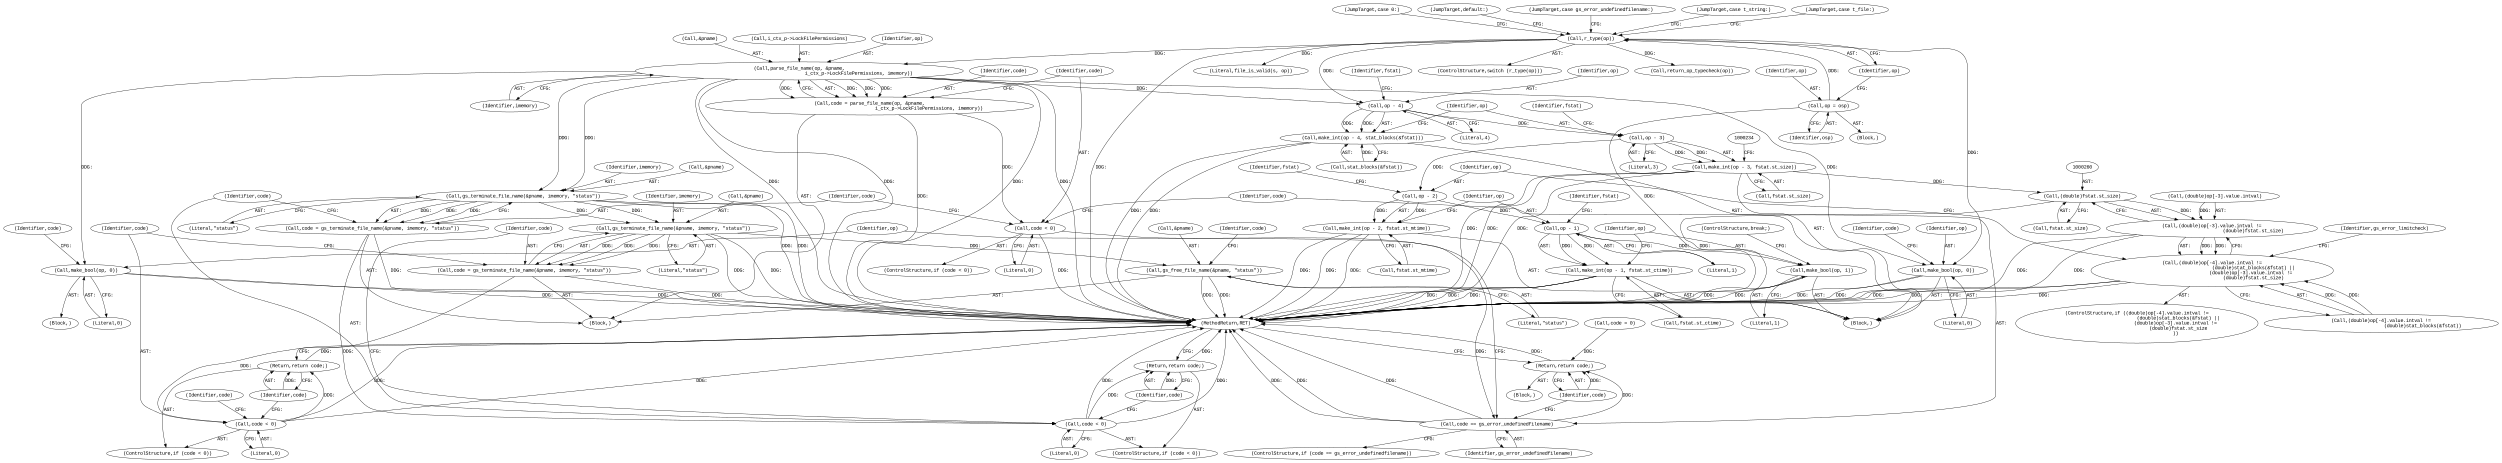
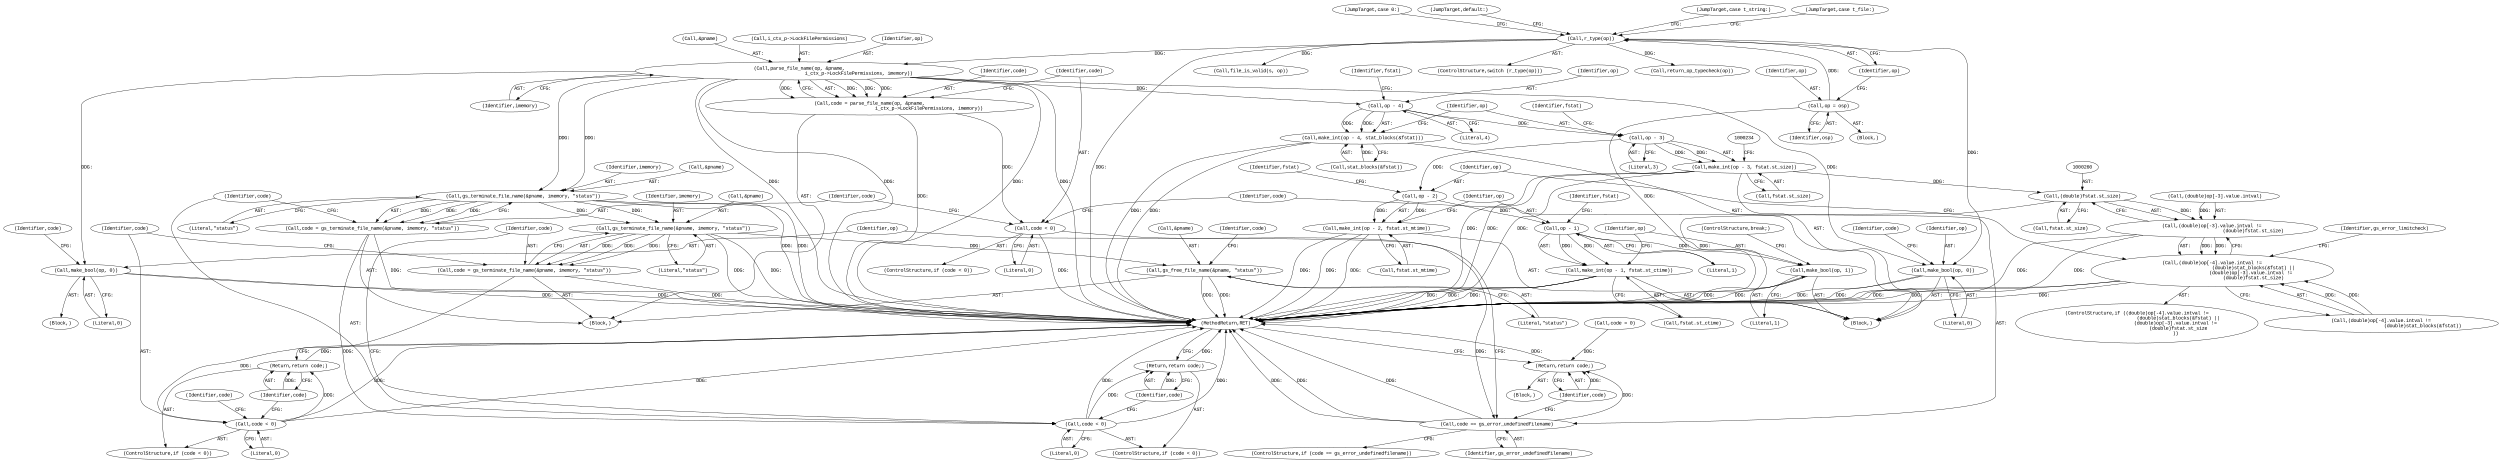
  digraph {
    fontname="Liberation Mono"
    node [fontname="Liberation Mono"]
    edge [fontname="Liberation Mono"]
    n1 [label="(Call,parse_file_name(op, &pname,\n                                           i_ctx_p->LockFilePermissions, imemory))"]
    n2 [label="(Call,code = parse_file_name(op, &pname,\n                                           i_ctx_p->LockFilePermissions, imemory))"]
    n3 [label="(Call,make_bool(op, 0))"]
    n4 [label="(Call,gs_terminate_file_name(&pname, imemory, \"status\"))"]
    n5 [label="(Call,op - 4)"]
    n6 [label="(Call,make_bool(op, 0))"]
    n7 [label="(MethodReturn,RET)"]
    n8 [label="(Identifier,imemory)"]
    n9 [label="(Call,code < 0)"]
    n10 [label="(Block,)"]
    n11 [label="(Block,)"]
    n12 [label="(Literal,0)"]
    n13 [label="(Call,code = gs_terminate_file_name(&pname, imemory, \"status\"))"]
    n14 [label="(Call,gs_terminate_file_name(&pname, imemory, \"status\"))"]
    n15 [label="(Literal,\"status\")"]
    n16 [label="(Call,make_int(op - 4, stat_blocks(&fstat)))"]
    n17 [label="(Call,op - 3)"]
    n18 [label="(Literal,4)"]
    n19 [label="(Block,)"]
    n20 [label="(Literal,0)"]
    n21 [label="(Return,return code;)"]
    n22 [label="(Return,return code;)"]
    n23 [label="(Return,return code;)"]
    n24 [label="(Call,r_type(op))"]
-   n25 [label="(Literal,file_is_valid(s, op))"]
+   n25 [label="(Call,file_is_valid(s, op))"]
    n26 [label="(Identifier,op)"]
    n27 [label="(ControlStructure,switch (r_type(op)))"]
    n28 [label="(Call,return_op_typecheck(op))"]
    n29 [label="(Call,op = osp)"]
    n30 [label="(Identifier,osp)"]
    n31 [label="(Block,)"]
    n32 [label="(Call,code == gs_error_undefinedfilename)"]
    n33 [label="(Literal,0)"]
    n34 [label="(ControlStructure,if (code < 0))"]
    n35 [label="(ControlStructure,if (code == gs_error_undefinedfilename))"]
    n36 [label="(Identifier,gs_error_undefinedfilename)"]
    n37 [label="(Block,)"]
    n38 [label="(Identifier,code)"]
    n39 [label="(Call,code < 0)"]
    n40 [label="(Call,code = gs_terminate_file_name(&pname, imemory, \"status\"))"]
    n41 [label="(Call,gs_free_file_name(&pname, \"status\"))"]
    n42 [label="(Literal,\"status\")"]
    n43 [label="(Literal,0)"]
    n44 [label="(ControlStructure,if (code < 0))"]
    n45 [label="(Identifier,code)"]
    n46 [label="(Call,code < 0)"]
    n47 [label="(Literal,\"status\")"]
    n48 [label="(ControlStructure,if (code < 0))"]
    n49 [label="(Literal,0)"]
    n50 [label="(Identifier,code)"]
    n51 [label="(Call,stat_blocks(&fstat))"]
    n52 [label="(Call,make_int(op - 3, fstat.st_size))"]
    n53 [label="(Call,op - 2)"]
    n54 [label="(Literal,3)"]
    n55 [label="(Call,(double)fstat.st_size)"]
    n56 [label="(Call,fstat.st_size)"]
    n57 [label="(Call,make_int(op - 2, fstat.st_mtime))"]
    n58 [label="(Call,op - 1)"]
    n59 [label="(Call,(double)op[-3].value.intval !=\n                              (double)fstat.st_size)"]
    n60 [label="(Call,fstat.st_size)"]
    n61 [label="(Call,(double)op[-4].value.intval !=\n                              (double)stat_blocks(&fstat) ||\n                            (double)op[-3].value.intval !=\n                              (double)fstat.st_size)"]
    n62 [label="(Call,(double)op[-4].value.intval !=\n                              (double)stat_blocks(&fstat))"]
    n63 [label="(ControlStructure,if ((double)op[-4].value.intval !=\n                              (double)stat_blocks(&fstat) ||\n                            (double)op[-3].value.intval !=\n                              (double)fstat.st_size\n                            ))"]
    n64 [label="(Call,fstat.st_mtime)"]
    n65 [label="(Call,make_int(op - 1, fstat.st_ctime))"]
    n66 [label="(Call,make_bool(op, 1))"]
    n67 [label="(Literal,1)"]
    n68 [label="(Call,fstat.st_ctime)"]
    n69 [label="(Literal,1)"]
    n70 [label="(Call,&pname)"]
    n71 [label="(Identifier,op)"]
    n72 [label="(JumpTarget,case 0:)"]
    n73 [label="(Identifier,fstat)"]
    n74 [label="(Identifier,gs_error_limitcheck)"]
    n75 [label="(Identifier,fstat)"]
    n76 [label="(Identifier,op)"]
    n77 [label="(Identifier,code)"]
    n78 [label="(Identifier,imemory)"]
    n79 [label="(JumpTarget,default:)"]
    n80 [label="(Identifier,code)"]
    n81 [label="(Call,&pname)"]
    n82 [label="(Identifier,code)"]
    n83 [label="(Call,i_ctx_p->LockFilePermissions)"]
    n84 [label="(Identifier,code)"]
    n85 [label="(Identifier,op)"]
    n86 [label="(Identifier,fstat)"]
    n87 [label="(Call,(double)op[-3].value.intval)"]
    n88 [label="(Identifier,code)"]
    n89 [label="(Identifier,code)"]
    n90 [label="(Identifier,op)"]
    n91 [label="(Call,code = 0)"]
    n92 [label="(Identifier,code)"]
    n93 [label="(Identifier,op)"]
    n94 [label="(Identifier,op)"]
    n95 [label="(ControlStructure,break;)"]
    n96 [label="(Call,&pname)"]
    n97 [label="(Call,&pname)"]
    n98 [label="(Identifier,fstat)"]
    n99 [label="(Identifier,code)"]
-   n100 [label="(JumpTarget,case gs_error_undefinedfilename:)"]
    n101 [label="(Identifier,op)"]
    n102 [label="(Identifier,op)"]
    n103 [label="(Identifier,code)"]
    n104 [label="(JumpTarget,case t_string:)"]
    n105 [label="(Identifier,code)"]
    n106 [label="(JumpTarget,case t_file:)"]
    n107 [label="(Identifier,imemory)"]
    n108 [label="(Identifier,op)"]
    n109 [label="(Identifier,code)"]
    1000234
    1000260
    n1 -> n2 [label="AST: "]
    n1 -> n2 [label="DDG: "]
    n1 -> n2 [label="DDG: "]
    n1 -> n2 [label="DDG: "]
    n1 -> n2 [label="DDG: "]
    n1 -> n3 [label="DDG: "]
    n1 -> n4 [label="DDG: "]
    n1 -> n4 [label="DDG: "]
    n1 -> n5 [label="DDG: "]
    n1 -> n6 [label="DDG: "]
    n1 -> n7 [label="DDG: "]
    n1 -> n7 [label="DDG: "]
    n1 -> n7 [label="DDG: "]
    n1 -> n7 [label="DDG: "]
    n1 -> n8 [label="CFG: "]
    n2 -> n1 [label="CFG: "]
    n2 -> n7 [label="DDG: "]
    n2 -> n9 [label="DDG: "]
    n2 -> n10 [label="AST: "]
    n3 -> n7 [label="DDG: "]
    n3 -> n7 [label="DDG: "]
    n3 -> n11 [label="AST: "]
    n3 -> n12 [label="CFG: "]
    n4 -> n7 [label="DDG: "]
    n4 -> n7 [label="DDG: "]
    n4 -> n13 [label="AST: "]
    n4 -> n13 [label="DDG: "]
    n4 -> n13 [label="DDG: "]
    n4 -> n13 [label="DDG: "]
    n4 -> n14 [label="DDG: "]
    n4 -> n14 [label="DDG: "]
    n4 -> n15 [label="CFG: "]
    n5 -> n16 [label="AST: "]
    n5 -> n16 [label="DDG: "]
    n5 -> n16 [label="DDG: "]
    n5 -> n17 [label="DDG: "]
    n5 -> n18 [label="CFG: "]
    n6 -> n7 [label="DDG: "]
    n6 -> n7 [label="DDG: "]
    n6 -> n19 [label="AST: "]
    n6 -> n20 [label="CFG: "]
    n7 -> n21 [label="CFG: "]
    n7 -> n22 [label="CFG: "]
    n7 -> n23 [label="CFG: "]
    n8 -> n1 [label="AST: "]
    n9 -> n7 [label="DDG: "]
    n9 -> n32 [label="DDG: "]
    n9 -> n33 [label="CFG: "]
    n9 -> n34 [label="AST: "]
    n12 -> n3 [label="AST: "]
    n13 -> n4 [label="CFG: "]
    n13 -> n7 [label="DDG: "]
    n13 -> n10 [label="AST: "]
    n13 -> n39 [label="DDG: "]
    n14 -> n7 [label="DDG: "]
    n14 -> n7 [label="DDG: "]
    n14 -> n40 [label="AST: "]
    n14 -> n40 [label="DDG: "]
    n14 -> n40 [label="DDG: "]
    n14 -> n40 [label="DDG: "]
    n14 -> n41 [label="DDG: "]
    n14 -> n42 [label="CFG: "]
    n15 -> n4 [label="AST: "]
    n16 -> n7 [label="DDG: "]
    n16 -> n7 [label="DDG: "]
    n16 -> n19 [label="AST: "]
    n16 -> n51 [label="CFG: "]
    n17 -> n52 [label="AST: "]
    n17 -> n52 [label="DDG: "]
    n17 -> n52 [label="DDG: "]
    n17 -> n53 [label="DDG: "]
    n17 -> n54 [label="CFG: "]
    n18 -> n5 [label="AST: "]
    n20 -> n6 [label="AST: "]
    n21 -> n7 [label="DDG: "]
    n21 -> n37 [label="AST: "]
    n21 -> n38 [label="CFG: "]
    n22 -> n7 [label="DDG: "]
    n22 -> n44 [label="AST: "]
    n22 -> n45 [label="CFG: "]
    n23 -> n7 [label="DDG: "]
    n23 -> n48 [label="AST: "]
    n23 -> n50 [label="CFG: "]
    n24 -> n1 [label="DDG: "]
-   n24 -> n5 [label="DDG: "]
    n24 -> n6 [label="DDG: "]
    n24 -> n7 [label="DDG: "]
    n24 -> n25 [label="DDG: "]
    n24 -> n26 [label="CFG: "]
    n24 -> n27 [label="AST: "]
    n24 -> n28 [label="DDG: "]
    n26 -> n24 [label="AST: "]
    n26 -> n29 [label="CFG: "]
    n29 -> n7 [label="DDG: "]
    n29 -> n24 [label="DDG: "]
    n29 -> n30 [label="CFG: "]
    n29 -> n31 [label="AST: "]
    n30 -> n29 [label="AST: "]
    n32 -> n7 [label="DDG: "]
    n32 -> n7 [label="DDG: "]
    n32 -> n7 [label="DDG: "]
    n32 -> n21 [label="DDG: "]
    n32 -> n35 [label="CFG: "]
    n32 -> n36 [label="CFG: "]
    n33 -> n9 [label="AST: "]
    n36 -> n32 [label="AST: "]
    n38 -> n21 [label="AST: "]
    n38 -> n21 [label="DDG: "]
    n38 -> n32 [label="CFG: "]
    n39 -> n7 [label="DDG: "]
    n39 -> n7 [label="DDG: "]
    n39 -> n22 [label="DDG: "]
    n39 -> n43 [label="CFG: "]
    n39 -> n44 [label="AST: "]
    n40 -> n7 [label="DDG: "]
    n40 -> n10 [label="AST: "]
    n40 -> n14 [label="CFG: "]
    n40 -> n46 [label="DDG: "]
    n41 -> n7 [label="DDG: "]
    n41 -> n7 [label="DDG: "]
    n41 -> n10 [label="AST: "]
    n41 -> n47 [label="CFG: "]
    n42 -> n14 [label="AST: "]
    n43 -> n39 [label="AST: "]
    n45 -> n22 [label="AST: "]
    n45 -> n22 [label="DDG: "]
    n45 -> n39 [label="CFG: "]
    n46 -> n7 [label="DDG: "]
    n46 -> n7 [label="DDG: "]
    n46 -> n23 [label="DDG: "]
    n46 -> n48 [label="AST: "]
    n46 -> n49 [label="CFG: "]
    n47 -> n41 [label="AST: "]
    n49 -> n46 [label="AST: "]
    n50 -> n23 [label="AST: "]
    n50 -> n23 [label="DDG: "]
    n50 -> n46 [label="CFG: "]
    n51 -> n16 [label="AST: "]
    n51 -> n16 [label="DDG: "]
    n52 -> n7 [label="DDG: "]
    n52 -> n7 [label="DDG: "]
    n52 -> n7 [label="DDG: "]
    n52 -> n19 [label="AST: "]
    n52 -> n55 [label="DDG: "]
    n52 -> n56 [label="CFG: "]
    n53 -> n57 [label="AST: "]
    n53 -> n57 [label="DDG: "]
    n53 -> n57 [label="DDG: "]
    n53 -> n58 [label="DDG: "]
    n54 -> n17 [label="AST: "]
    n55 -> n7 [label="DDG: "]
    n55 -> n59 [label="AST: "]
    n55 -> n59 [label="DDG: "]
    n55 -> n60 [label="CFG: "]
    n56 -> n52 [label="AST: "]
    n57 -> n7 [label="DDG: "]
    n57 -> n7 [label="DDG: "]
    n57 -> n7 [label="DDG: "]
    n57 -> n19 [label="AST: "]
    n57 -> n64 [label="CFG: "]
    n58 -> n65 [label="AST: "]
    n58 -> n65 [label="DDG: "]
    n58 -> n65 [label="DDG: "]
    n58 -> n66 [label="DDG: "]
    n58 -> n67 [label="CFG: "]
    n59 -> n7 [label="DDG: "]
    n59 -> n7 [label="DDG: "]
    n59 -> n55 [label="CFG: "]
    n59 -> n61 [label="AST: "]
    n59 -> n61 [label="DDG: "]
    n59 -> n61 [label="DDG: "]
    n60 -> n55 [label="AST: "]
    n61 -> n7 [label="DDG: "]
    n61 -> n7 [label="DDG: "]
    n61 -> n7 [label="DDG: "]
    n61 -> n59 [label="CFG: "]
    n61 -> n62 [label="CFG: "]
    n61 -> n63 [label="AST: "]
    n62 -> n61 [label="AST: "]
    n62 -> n61 [label="DDG: "]
    n62 -> n61 [label="DDG: "]
    n64 -> n57 [label="AST: "]
    n65 -> n7 [label="DDG: "]
    n65 -> n7 [label="DDG: "]
    n65 -> n7 [label="DDG: "]
    n65 -> n19 [label="AST: "]
    n65 -> n68 [label="CFG: "]
    n66 -> n7 [label="DDG: "]
    n66 -> n7 [label="DDG: "]
    n66 -> n19 [label="AST: "]
    n66 -> n69 [label="CFG: "]
    n67 -> n58 [label="AST: "]
    n68 -> n65 [label="AST: "]
    n69 -> n66 [label="AST: "]
    n70 -> n41 [label="AST: "]
    n71 -> n3 [label="AST: "]
    n71 -> n32 [label="CFG: "]
    n72 -> n24 [label="CFG: "]
    n73 -> n53 [label="CFG: "]
    n74 -> n61 [label="CFG: "]
    n75 -> n17 [label="CFG: "]
    n76 -> n57 [label="CFG: "]
    n76 -> n58 [label="AST: "]
    n77 -> n3 [label="CFG: "]
    n78 -> n14 [label="AST: "]
    n79 -> n24 [label="CFG: "]
    n80 -> n13 [label="CFG: "]
    n80 -> n39 [label="AST: "]
    n81 -> n4 [label="AST: "]
    n82 -> n2 [label="CFG: "]
    n82 -> n9 [label="AST: "]
    n83 -> n1 [label="AST: "]
    n84 -> n41 [label="CFG: "]
    n85 -> n65 [label="CFG: "]
    n85 -> n66 [label="AST: "]
    n86 -> n5 [label="CFG: "]
    n87 -> n59 [label="AST: "]
    n87 -> n59 [label="DDG: "]
    n88 -> n9 [label="CFG: "]
    n88 -> n32 [label="AST: "]
    n89 -> n6 [label="CFG: "]
    n90 -> n1 [label="AST: "]
    n91 -> n21 [label="DDG: "]
    n92 -> n2 [label="AST: "]
    n93 -> n29 [label="AST: "]
    n94 -> n53 [label="AST: "]
    n94 -> n61 [label="CFG: "]
    n95 -> n66 [label="CFG: "]
    n96 -> n1 [label="AST: "]
    n97 -> n14 [label="AST: "]
    n98 -> n58 [label="CFG: "]
    n99 -> n40 [label="CFG: "]
    n99 -> n46 [label="AST: "]
-   n100 -> n24 [label="CFG: "]
    n101 -> n16 [label="CFG: "]
    n101 -> n17 [label="AST: "]
    n102 -> n6 [label="AST: "]
    n103 -> n9 [label="CFG: "]
    n103 -> n13 [label="AST: "]
    n104 -> n24 [label="CFG: "]
    n105 -> n46 [label="CFG: "]
    n106 -> n24 [label="CFG: "]
    n107 -> n4 [label="AST: "]
    n108 -> n5 [label="AST: "]
    n109 -> n39 [label="CFG: "]
    n109 -> n40 [label="AST: "]
    1000234 -> n52 [label="CFG: "]
    1000260 -> n55 [label="AST: "]
  }
